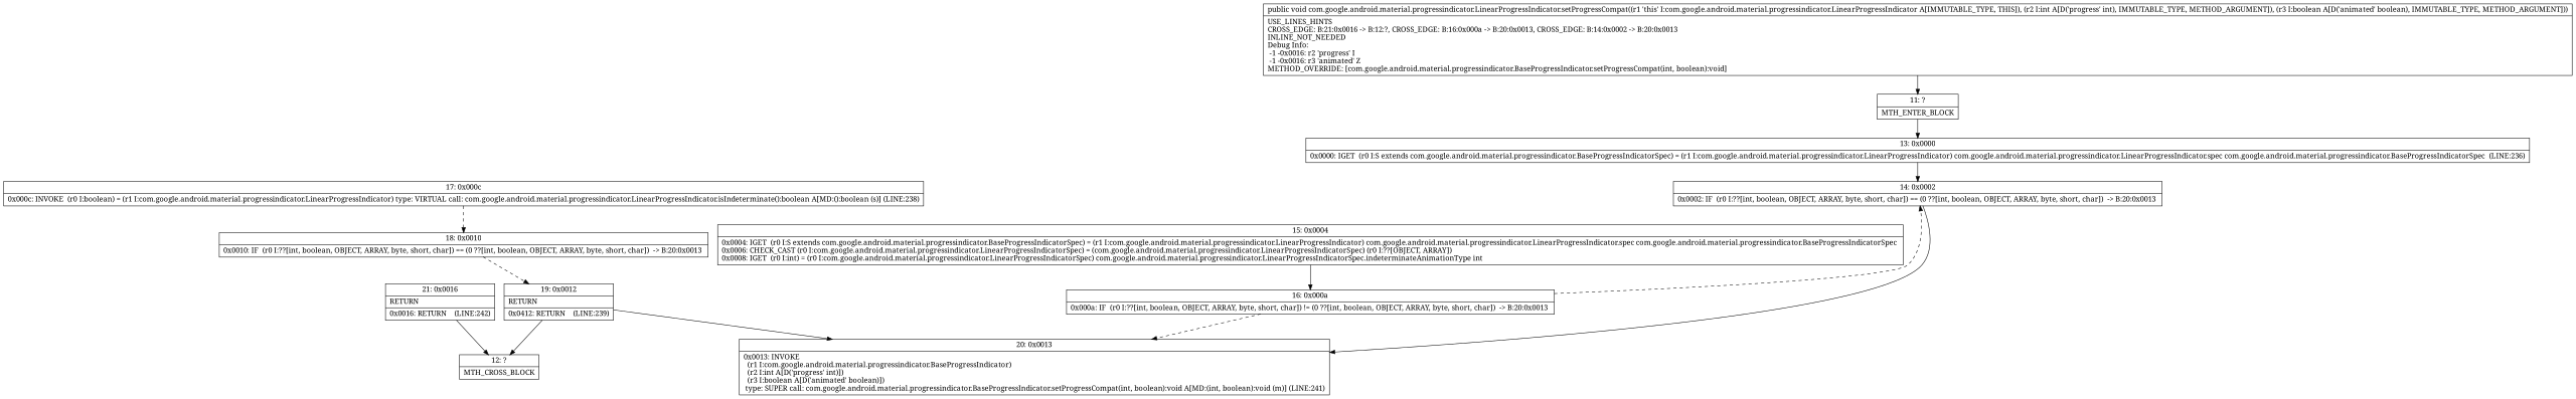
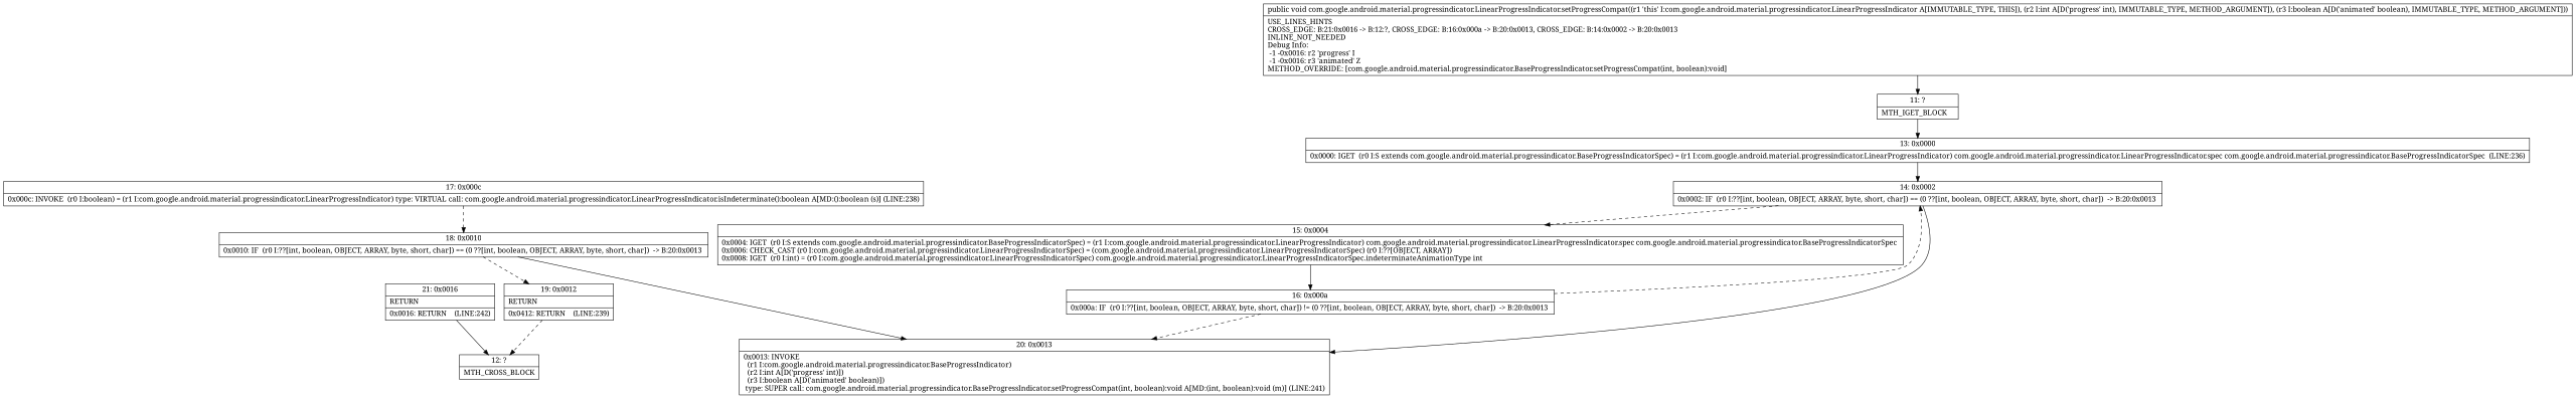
  digraph {
    fontname="Noto Serif"
    node [fontname="Noto Serif" shape=record]
    edge [fontname="Noto Serif"]
-   n1 [label="{11\:\ ?|MTH_ENTER_BLOCK\l}"]
+   n1 [label="{11\:\ ?|MTH_IGET_BLOCK\l}"]
    n2 [label="{13\:\ 0x0000|0x0000: IGET  (r0 I:S extends com.google.android.material.progressindicator.BaseProgressIndicatorSpec) = (r1 I:com.google.android.material.progressindicator.LinearProgressIndicator) com.google.android.material.progressindicator.LinearProgressIndicator.spec com.google.android.material.progressindicator.BaseProgressIndicatorSpec  (LINE:236)\l}"]
    n3 [label="{14\:\ 0x0002|0x0002: IF  (r0 I:??[int, boolean, OBJECT, ARRAY, byte, short, char]) == (0 ??[int, boolean, OBJECT, ARRAY, byte, short, char])  \-\> B:20:0x0013 \l}"]
    n4 [label="{15\:\ 0x0004|0x0004: IGET  (r0 I:S extends com.google.android.material.progressindicator.BaseProgressIndicatorSpec) = (r1 I:com.google.android.material.progressindicator.LinearProgressIndicator) com.google.android.material.progressindicator.LinearProgressIndicator.spec com.google.android.material.progressindicator.BaseProgressIndicatorSpec \l0x0006: CHECK_CAST (r0 I:com.google.android.material.progressindicator.LinearProgressIndicatorSpec) = (com.google.android.material.progressindicator.LinearProgressIndicatorSpec) (r0 I:??[OBJECT, ARRAY]) \l0x0008: IGET  (r0 I:int) = (r0 I:com.google.android.material.progressindicator.LinearProgressIndicatorSpec) com.google.android.material.progressindicator.LinearProgressIndicatorSpec.indeterminateAnimationType int \l}"]
    n5 [label="{20\:\ 0x0013|0x0013: INVOKE  \l  (r1 I:com.google.android.material.progressindicator.BaseProgressIndicator)\l  (r2 I:int A[D('progress' int)])\l  (r3 I:boolean A[D('animated' boolean)])\l type: SUPER call: com.google.android.material.progressindicator.BaseProgressIndicator.setProgressCompat(int, boolean):void A[MD:(int, boolean):void (m)] (LINE:241)\l}"]
    n6 [label="{16\:\ 0x000a|0x000a: IF  (r0 I:??[int, boolean, OBJECT, ARRAY, byte, short, char]) != (0 ??[int, boolean, OBJECT, ARRAY, byte, short, char])  \-\> B:20:0x0013 \l}"]
    n7 [label="{17\:\ 0x000c|0x000c: INVOKE  (r0 I:boolean) = (r1 I:com.google.android.material.progressindicator.LinearProgressIndicator) type: VIRTUAL call: com.google.android.material.progressindicator.LinearProgressIndicator.isIndeterminate():boolean A[MD:():boolean (s)] (LINE:238)\l}"]
    n8 [label="{18\:\ 0x0010|0x0010: IF  (r0 I:??[int, boolean, OBJECT, ARRAY, byte, short, char]) == (0 ??[int, boolean, OBJECT, ARRAY, byte, short, char])  \-\> B:20:0x0013 \l}"]
    n9 [label="{19\:\ 0x0012|RETURN\l|0x0412: RETURN    (LINE:239)\l}"]
    n10 [label="{12\:\ ?|MTH_CROSS_BLOCK\l}"]
    n11 [label="{21\:\ 0x0016|RETURN\l|0x0016: RETURN    (LINE:242)\l}"]
    n12 [label="{public void com.google.android.material.progressindicator.LinearProgressIndicator.setProgressCompat((r1 'this' I:com.google.android.material.progressindicator.LinearProgressIndicator A[IMMUTABLE_TYPE, THIS]), (r2 I:int A[D('progress' int), IMMUTABLE_TYPE, METHOD_ARGUMENT]), (r3 I:boolean A[D('animated' boolean), IMMUTABLE_TYPE, METHOD_ARGUMENT]))  | USE_LINES_HINTS\lCROSS_EDGE: B:21:0x0016 \-\> B:12:?, CROSS_EDGE: B:16:0x000a \-\> B:20:0x0013, CROSS_EDGE: B:14:0x0002 \-\> B:20:0x0013\lINLINE_NOT_NEEDED\lDebug Info:\l  \-1 \-0x0016: r2 'progress' I\l  \-1 \-0x0016: r3 'animated' Z\lMETHOD_OVERRIDE: [com.google.android.material.progressindicator.BaseProgressIndicator.setProgressCompat(int, boolean):void]\l}"]
    n1 -> n2
    n2 -> n3
+   n3 -> n4 [style=dashed]
    n3 -> n5
    n4 -> n6
    n6 -> n3 [style=dashed]
    n6 -> n5 [style=dashed]
    n7 -> n8 [style=dashed]
-   n9 -> n5
+   n8 -> n5
    n8 -> n9 [style=dashed]
-   n9 -> n10
+   n9 -> n10 [style=dashed]
    n11 -> n10
    n12 -> n1
  }
